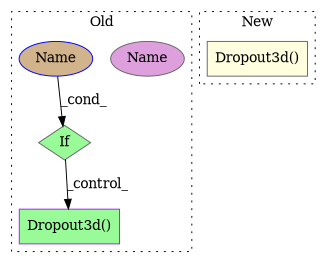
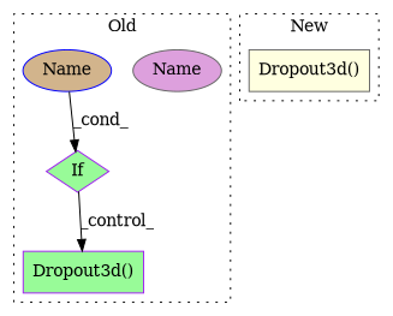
  digraph {
    node [a=75 l=7 s=2485 shape=box style=filled fillcolor=palegreen color=purple]
    n1 [l=14 label="Dropout3d()" s=2518]
-   n2 [a=96 l=3 label=If s=2482 shape=diamond color=gray40]
+   n2 [a=96 l=3 label=If s=2482 shape=diamond]
    n3 [a=87 label=Name shape=ellipse fillcolor=plum color=gray40]
    n4 [a=87 label=Name shape=ellipse fillcolor=tan color=blue]
    n5 [l=34 label="Dropout3d()" s=1763 fillcolor=lightyellow color=gray40]
    subgraph cluster_1 {
      label=Old
      style=dotted
      n1
      n2
      n3
      n4
    }
    subgraph cluster_2 {
      label=New
      style=dotted
      n5
    }
    n2 -> n1 [label=_control_]
    n4 -> n2 [label=_cond_]
  }
